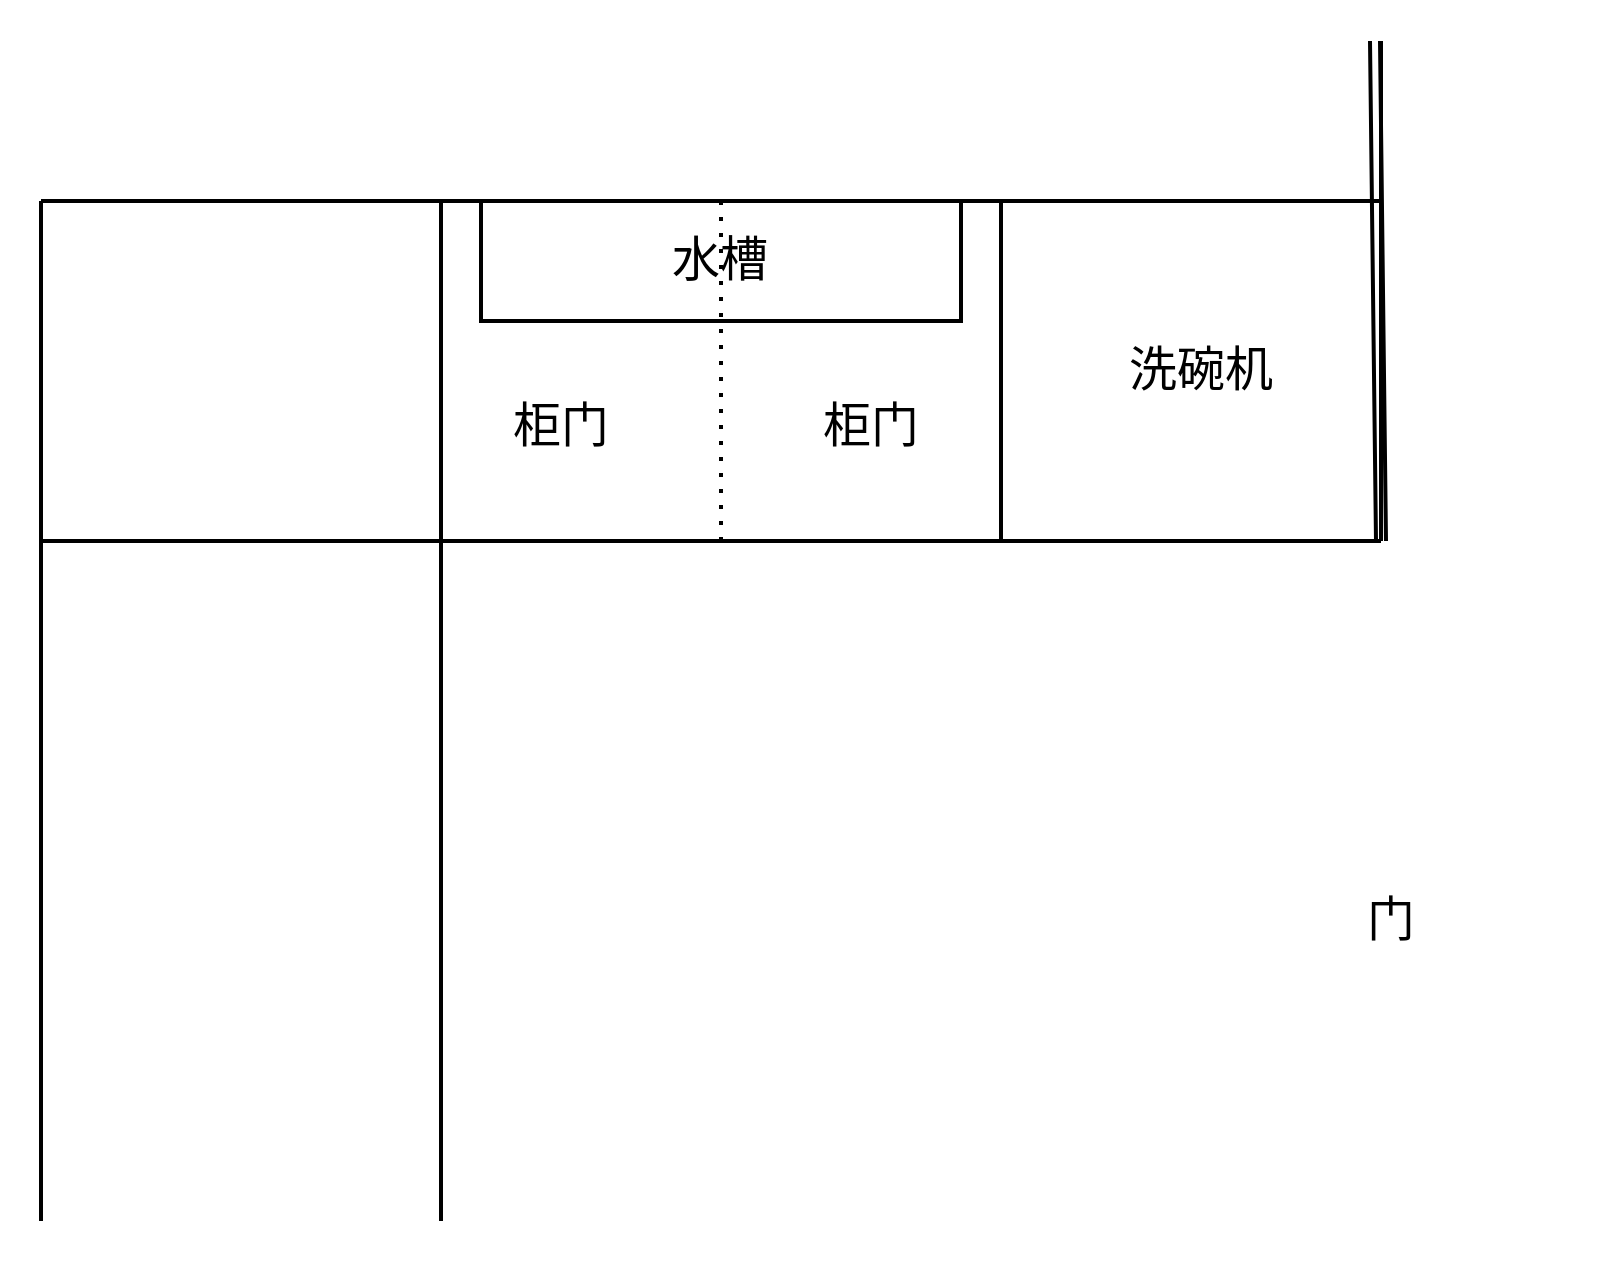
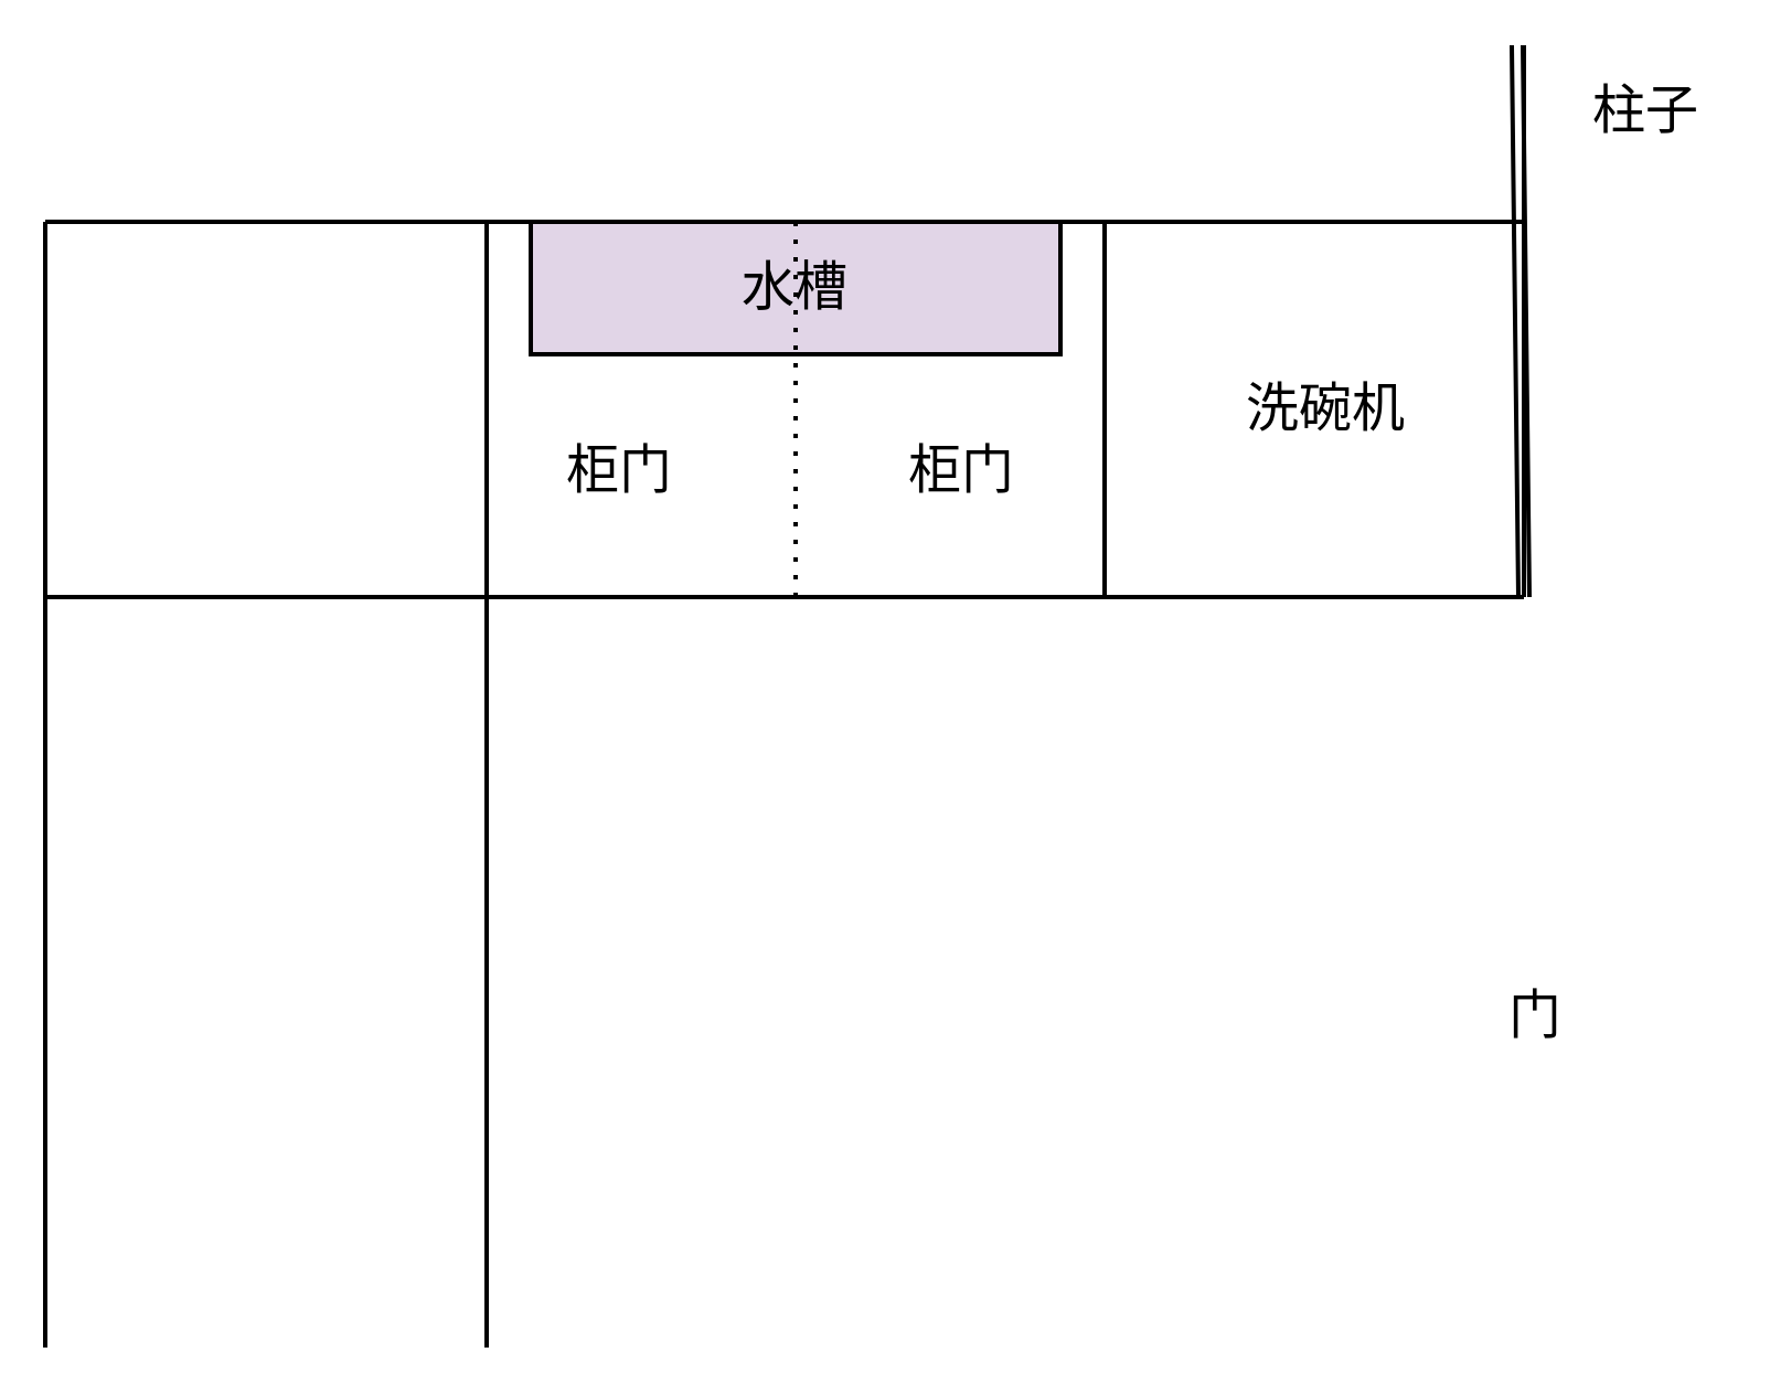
  <mxCell id="0" />
  <mxCell id="1" parent="0" />
  <mxCell id="2" value="" style="endArrow=none;html=1;rounded=0;strokeWidth=2;fontSize=24;" edge="1" parent="1"><mxGeometry width="50" height="50" relative="1" as="geometry"><mxPoint x="500" y="100" as="sourcePoint" /><mxPoint x="690" y="100" as="targetPoint" /></mxGeometry></mxCell>
  <mxCell id="3" value="" style="endArrow=none;html=1;rounded=0;strokeWidth=2;fontSize=24;" edge="1" parent="1"><mxGeometry width="50" height="50" relative="1" as="geometry"><mxPoint x="500" y="270" as="sourcePoint" /><mxPoint x="500" y="100" as="targetPoint" /></mxGeometry></mxCell>
  <mxCell id="4" value="" style="endArrow=none;html=1;rounded=0;strokeWidth=2;fontSize=24;" edge="1" parent="1"><mxGeometry width="50" height="50" relative="1" as="geometry"><mxPoint x="690" y="270" as="sourcePoint" /><mxPoint x="690" y="20" as="targetPoint" /></mxGeometry></mxCell>
- <mxCell id="5" value="&lt;font style=&quot;font-size: 24px;&quot;&gt;水槽&lt;/font&gt;" style="rounded=0;whiteSpace=wrap;html=1;strokeWidth=2;fontSize=24;" vertex="1" parent="1"><mxGeometry x="240" y="100" width="240" height="60" as="geometry" /></mxCell>
+ <mxCell id="5" value="&lt;font style=&quot;font-size: 24px;&quot;&gt;水槽&lt;/font&gt;" style="rounded=0;whiteSpace=wrap;html=1;strokeWidth=2;fontSize=24;fillColor=#e1d5e7;" vertex="1" parent="1"><mxGeometry x="240" y="100" width="240" height="60" as="geometry" /></mxCell>
  <mxCell id="6" value="" style="endArrow=none;html=1;rounded=0;strokeWidth=2;fontSize=24;" edge="1" parent="1"><mxGeometry width="50" height="50" relative="1" as="geometry"><mxPoint x="20" y="100" as="sourcePoint" /><mxPoint x="240" y="100" as="targetPoint" /></mxGeometry></mxCell>
  <mxCell id="7" value="" style="endArrow=none;html=1;rounded=0;strokeWidth=2;fontSize=24;" edge="1" parent="1"><mxGeometry width="50" height="50" relative="1" as="geometry"><mxPoint x="470" y="100" as="sourcePoint" /><mxPoint x="540" y="100" as="targetPoint" /></mxGeometry></mxCell>
  <mxCell id="8" value="&lt;font style=&quot;font-size: 24px;&quot;&gt;洗碗机&lt;/font&gt;" style="text;html=1;align=center;verticalAlign=middle;resizable=0;points=[];autosize=1;strokeColor=none;fillColor=none;strokeWidth=2;fontSize=24;" vertex="1" parent="1"><mxGeometry x="550" y="165" width="100" height="40" as="geometry" /></mxCell>
  <mxCell id="9" value="" style="endArrow=none;html=1;rounded=0;strokeWidth=2;fontSize=24;" edge="1" parent="1"><mxGeometry width="50" height="50" relative="1" as="geometry"><mxPoint x="20" y="610" as="sourcePoint" /><mxPoint x="20" y="100" as="targetPoint" /></mxGeometry></mxCell>
  <mxCell id="10" value="" style="endArrow=none;html=1;rounded=0;strokeWidth=2;fontSize=24;" edge="1" parent="1"><mxGeometry width="50" height="50" relative="1" as="geometry"><mxPoint x="220" y="610" as="sourcePoint" /><mxPoint x="220" y="100" as="targetPoint" /></mxGeometry></mxCell>
  <mxCell id="11" value="" style="endArrow=none;html=1;rounded=0;strokeWidth=2;fontSize=24;" edge="1" parent="1"><mxGeometry width="50" height="50" relative="1" as="geometry"><mxPoint x="220" y="270" as="sourcePoint" /><mxPoint x="690" y="270" as="targetPoint" /></mxGeometry></mxCell>
  <mxCell id="12" value="" style="endArrow=none;dashed=1;html=1;dashPattern=1 3;strokeWidth=2;rounded=0;entryX=0.5;entryY=0;entryDx=0;entryDy=0;fontSize=24;" edge="1" parent="1" target="5"><mxGeometry width="50" height="50" relative="1" as="geometry"><mxPoint x="360" y="270" as="sourcePoint" /><mxPoint x="400" y="320" as="targetPoint" /></mxGeometry></mxCell>
  <mxCell id="13" value="" style="endArrow=none;html=1;rounded=0;strokeWidth=2;fontSize=24;" edge="1" parent="1"><mxGeometry width="50" height="50" relative="1" as="geometry"><mxPoint x="20" y="270" as="sourcePoint" /><mxPoint x="220" y="270" as="targetPoint" /></mxGeometry></mxCell>
  <mxCell id="14" value="" style="shape=link;html=1;rounded=0;strokeWidth=2;fontSize=24;" edge="1" parent="1"><mxGeometry width="100" relative="1" as="geometry"><mxPoint x="687" y="20" as="sourcePoint" /><mxPoint x="690" y="270" as="targetPoint" /></mxGeometry></mxCell>
  <mxCell id="15" value="" style="endArrow=none;html=1;rounded=0;strokeWidth=2;fontSize=24;" edge="1" parent="1"><mxGeometry width="50" height="50" relative="1" as="geometry"><mxPoint x="690" y="270" as="sourcePoint" /><mxPoint x="690" y="20" as="targetPoint" /></mxGeometry></mxCell>
  <mxCell id="16" value="&lt;font style=&quot;font-size: 24px;&quot;&gt;门&lt;/font&gt;" style="text;html=1;align=center;verticalAlign=middle;resizable=0;points=[];autosize=1;strokeColor=none;fillColor=none;strokeWidth=2;fontSize=24;" vertex="1" parent="1"><mxGeometry x="670" y="440" width="50" height="40" as="geometry" /></mxCell>
+ <mxCell id="17" value="&lt;font style=&quot;font-size: 24px;&quot;&gt;柱子&lt;/font&gt;" style="text;html=1;align=center;verticalAlign=middle;resizable=0;points=[];autosize=1;strokeColor=none;fillColor=none;strokeWidth=2;fontSize=24;" vertex="1" parent="1"><mxGeometry x="710" y="30" width="70" height="40" as="geometry" /></mxCell>
  <mxCell id="18" value="柜门" style="text;html=1;align=center;verticalAlign=middle;resizable=0;points=[];autosize=1;strokeColor=none;fillColor=none;fontSize=24;" vertex="1" parent="1"><mxGeometry x="245" y="193" width="70" height="40" as="geometry" /></mxCell>
  <mxCell id="19" value="柜门" style="text;html=1;align=center;verticalAlign=middle;resizable=0;points=[];autosize=1;strokeColor=none;fillColor=none;fontSize=24;" vertex="1" parent="1"><mxGeometry x="400" y="193" width="70" height="40" as="geometry" /></mxCell>
